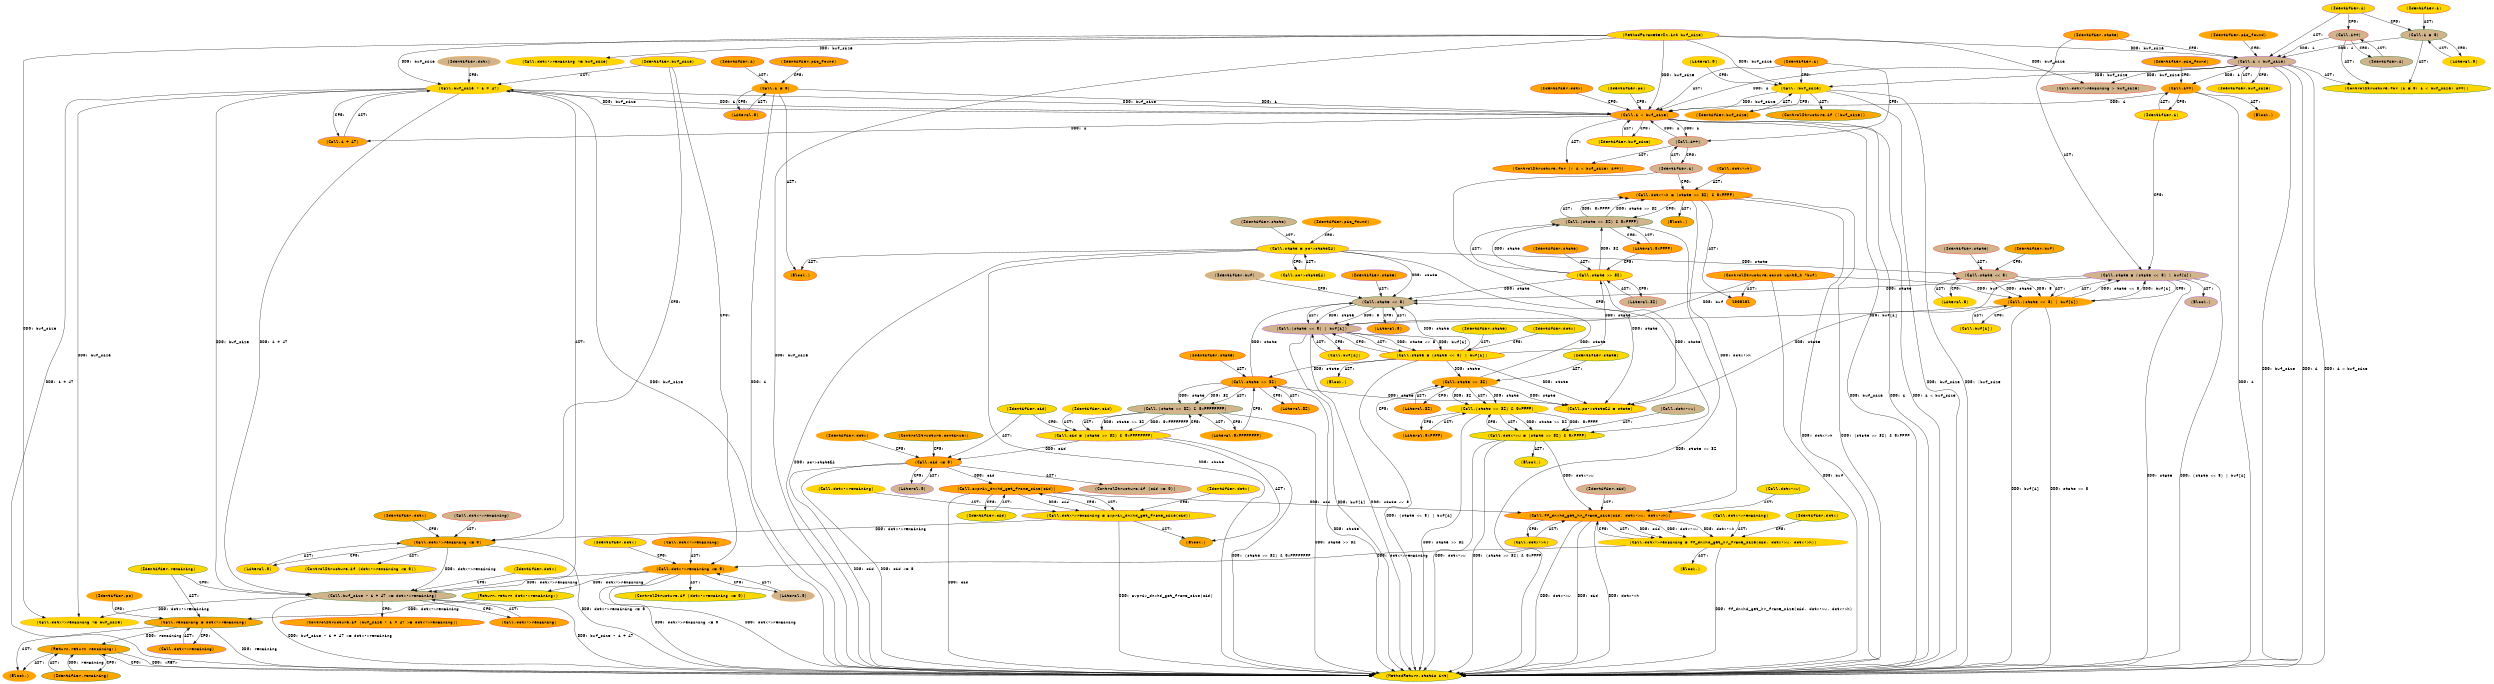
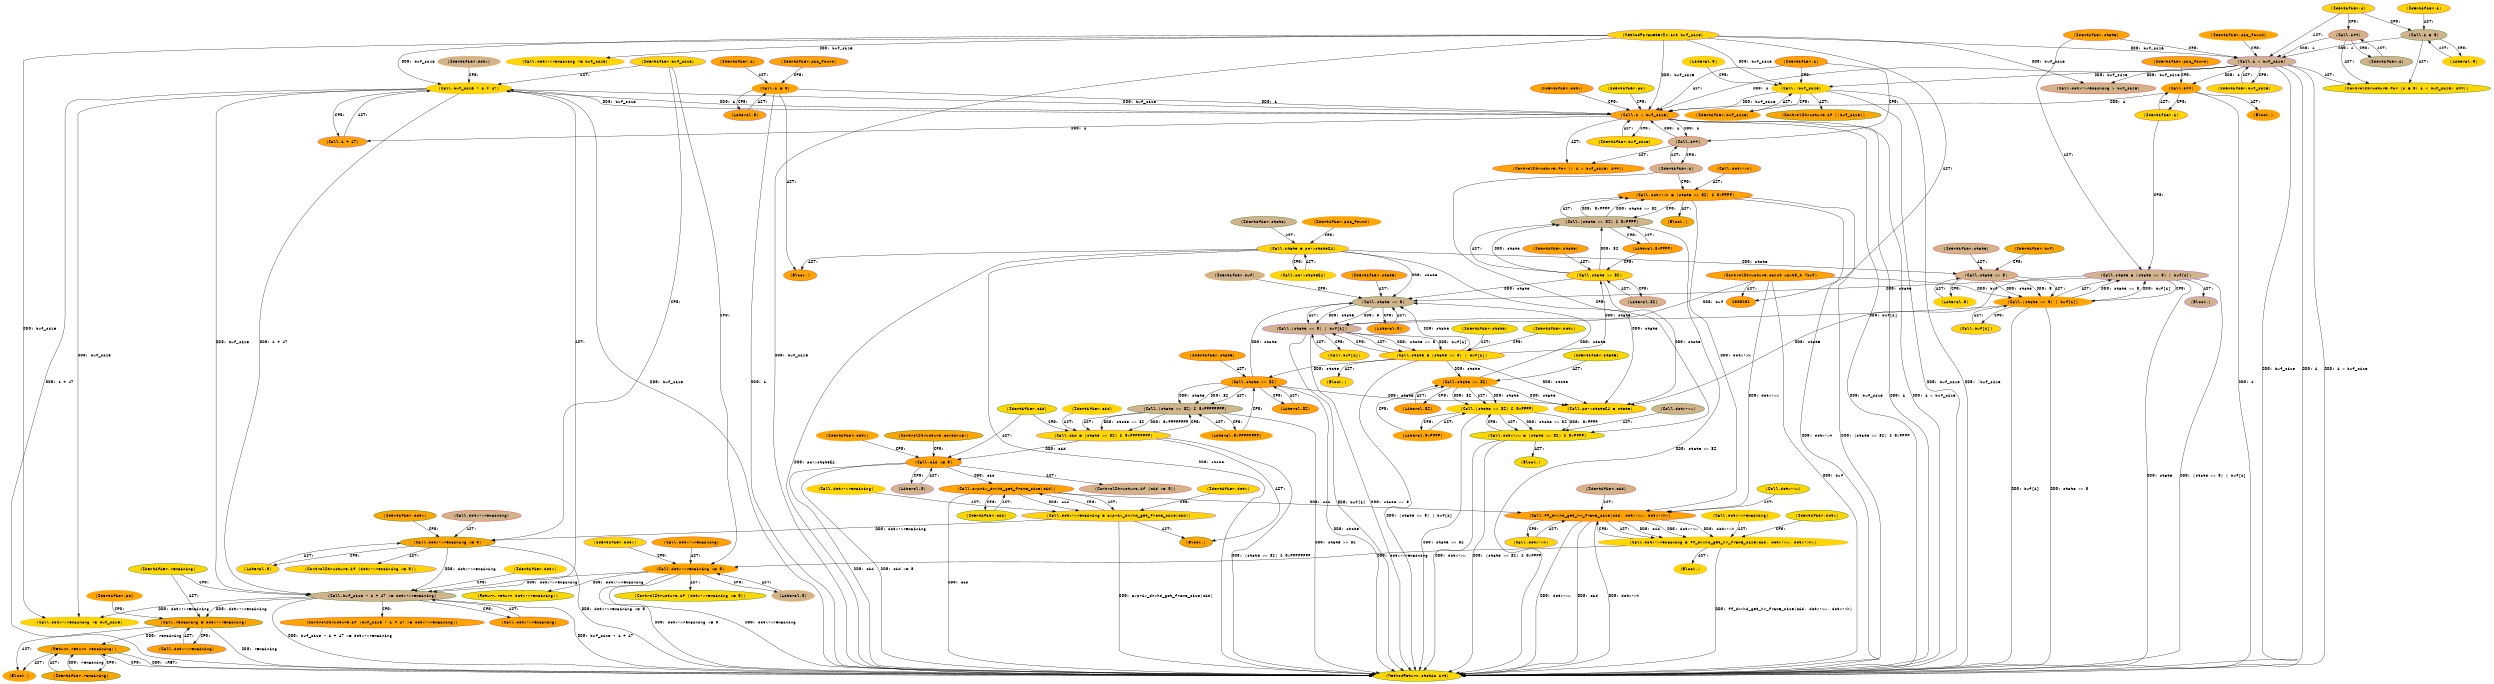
  digraph {
    fontname="DejaVu Sans Mono"
    node [color=red fillcolor=orange fontname="DejaVu Sans Mono" style=filled]
    edge [fontname="DejaVu Sans Mono"]
    n1 [color=darkgreen label="(Call,remaining = dctx->remaining)"]
    n2 [color=darkgreen label="(Return,return remaining;)"]
    n3 [color=darkorange label="(Block,)"]
    n4 [color=purple label="(Call,dctx->remaining)"]
    n5 [color=darkgreen fillcolor=gold label="(MethodReturn,static int)"]
    n6 [color=darkgreen label="(Identifier,remaining)"]
    n7 [color=darkgreen fillcolor=tan label="(Call,buf_size - i + 47 >= dctx->remaining)"]
    n8 [label="(Call,dctx->remaining)"]
    n9 [color=darkorange fillcolor=gold label="(Call,dctx->remaining -= buf_size)"]
    n10 [label="(ControlStructure,if (buf_size - i + 47 >= dctx->remaining))"]
    n11 [color=darkorange fillcolor=gold label="(Call,buf_size - i + 47)"]
    n12 [color=purple label="(Call,i < buf_size)"]
    n13 [color=purple label="(Call,i + 47)"]
    n14 [fillcolor=tan label="(Call,i++)"]
    n15 [fillcolor=gold label="(Identifier,buf_size)"]
    n16 [label="(ControlStructure,for (; i < buf_size; i++))"]
    n17 [fillcolor=tan label="(Identifier,i)"]
    n18 [color=darkgreen fillcolor=gold label="(Call,dctx->w = (state >> 32) & 0xFFFF)"]
    n19 [label="(Call,dctx->h = (state >> 32) & 0xFFFF)"]
    n20 [color=darkorange label="(Call,i = 0)"]
    n21 [label="(Block,)"]
    n22 [color=purple label="(Literal,0)"]
    n23 [color=darkorange label="(Call,i++)"]
    n24 [color=darkorange label="(Block,)"]
    n25 [fillcolor=gold label="(Identifier,i)"]
    n26 [color=purple fillcolor=tan label="(Call,state = (state << 8) | buf[i])"]
    n27 [color=purple fillcolor=tan label="(Call,i < buf_size)"]
    n28 [color=darkorange fillcolor=gold label="(Call,!buf_size)"]
    n29 [color=darkgreen fillcolor=gold label="(ControlStructure,for (i = 0; i < buf_size; i++))"]
    n30 [color=purple fillcolor=gold label="(Identifier,buf_size)"]
    n31 [fillcolor=tan label="(Call,dctx->remaining > buf_size)"]
    n32 [color=darkgreen label="(ControlStructure,if (!buf_size))"]
    n33 [color=darkorange label="(Identifier,buf_size)"]
    n34 [fillcolor=tan label="(Call,i++)"]
    n35 [color=darkgreen fillcolor=tan label="(Identifier,i)"]
    n36 [color=darkgreen fillcolor=tan label="(Call,i = 0)"]
    n37 [color=darkorange fillcolor=gold label="(Literal,0)"]
    n38 [color=purple fillcolor=gold label="(MethodParameterIn,int buf_size)"]
    n39 [color=darkorange fillcolor=gold label="(Call,dctx->remaining -= buf_size)"]
    1000101
    n41 [color=darkgreen label="(Call,dctx->remaining <= 0)"]
    n42 [color=purple fillcolor=gold label="(Literal,0)"]
    n43 [color=purple fillcolor=gold label="(ControlStructure,if (dctx->remaining <= 0))"]
    n44 [color=purple fillcolor=gold label="(Call,dctx->remaining = avpriv_dnxhd_get_frame_size(cid))"]
    n45 [label="(Call,avpriv_dnxhd_get_frame_size(cid))"]
    n46 [color=darkgreen label="(Block,)"]
    n47 [label="(Call,ff_dnxhd_get_hr_frame_size(cid, dctx->w, dctx->h))"]
    n48 [color=darkgreen fillcolor=gold label="(Identifier,cid)"]
    n49 [color=darkorange fillcolor=gold label="(Call,dctx->remaining = ff_dnxhd_get_hr_frame_size(cid, dctx->w, dctx->h))"]
    n50 [color=purple fillcolor=gold label="(Call,dctx->h)"]
    n51 [label="(Call,cid <= 0)"]
    n52 [color=purple fillcolor=tan label="(Literal,0)"]
    n53 [fillcolor=tan label="(ControlStructure,if (cid <= 0))"]
    n54 [color=purple fillcolor=gold label="(Call,cid = (state >> 32) & 0xFFFFFFFF)"]
    n55 [color=darkgreen fillcolor=tan label="(Call,(state >> 32) & 0xFFFFFFFF)"]
    n56 [color=darkorange label="(Literal,0xFFFFFFFF)"]
    n57 [label="(Call,state >> 32)"]
    n58 [color=darkgreen fillcolor=tan label="(Call,state << 8)"]
    n59 [fillcolor=gold label="(Call,pc->state64 = state)"]
    n60 [label="(Literal,32)"]
    n61 [color=purple fillcolor=tan label="(Call,(state << 8) | buf[i])"]
    n62 [color=purple label="(Literal,8)"]
    n63 [fillcolor=gold label="(Call,state = (state << 8) | buf[i])"]
    n64 [color=darkorange label="(Call,state >> 32)"]
    n65 [fillcolor=gold label="(Call,state >> 32)"]
    n66 [color=purple fillcolor=gold label="(Block,)"]
    n67 [fillcolor=gold label="(Call,buf[i])"]
    n68 [color=darkorange fillcolor=gold label="(Call,(state >> 32) & 0xFFFF)"]
    n69 [label="(Literal,32)"]
    n70 [color=darkgreen fillcolor=tan label="(Call,(state >> 32) & 0xFFFF)"]
    n71 [fillcolor=tan label="(Literal,32)"]
    n72 [color=darkorange label="(Call,(state << 8) | buf[i])"]
    n73 [color=purple fillcolor=tan label="(Block,)"]
    n74 [color=purple fillcolor=gold label="(Call,buf[i])"]
    n75 [fillcolor=tan label="(Call,state << 8)"]
    n76 [color=darkorange fillcolor=gold label="(Literal,8)"]
    n77 [color=purple fillcolor=gold label="(Call,state = pc->state64)"]
    n78 [color=darkorange fillcolor=gold label="(Call,pc->state64)"]
    n79 [label="(ControlStructure,const uint8_t *buf)"]
    n80 [color=darkorange label="(Literal,0xFFFF)"]
    n81 [label="(Literal,0xFFFF)"]
    n82 [color=darkorange label="(Call,dctx->remaining <= 0)"]
    n83 [color=darkorange fillcolor=tan label="(Literal,0)"]
    n84 [color=darkgreen fillcolor=gold label="(Return,return dctx->remaining;)"]
    n85 [color=darkgreen fillcolor=gold label="(ControlStructure,if (dctx->remaining <= 0))"]
    n86 [color=darkorange fillcolor=gold label="(Block,)"]
    n87 [color=darkgreen fillcolor=gold label="(Block,)"]
    n88 [color=darkgreen label="(Block,)"]
    n89 [label="(Call,dctx->remaining)"]
    n90 [color=darkgreen fillcolor=tan label="(Call,dctx->w)"]
    n91 [color=darkgreen fillcolor=gold label="(Call,dctx->w)"]
    n92 [fillcolor=tan label="(Call,dctx->remaining)"]
    n93 [color=darkorange fillcolor=gold label="(Call,dctx->remaining)"]
    n94 [color=darkorange fillcolor=gold label="(Identifier,dctx)"]
    n95 [label="(Identifier,i)"]
    n96 [fillcolor=gold label="(Identifier,i)"]
    n97 [color=darkorange fillcolor=gold label="(Literal,0)"]
    n98 [color=purple label="(Identifier,pic_found)"]
    n99 [color=darkorange fillcolor=gold label="(Call,dctx->remaining)"]
    n100 [color=darkorange label="(Identifier,dctx)"]
    n101 [color=darkorange fillcolor=tan label="(Identifier,dctx)"]
    n102 [color=darkgreen fillcolor=gold label="(Identifier,state)"]
    n103 [color=purple fillcolor=gold label="(Identifier,dctx)"]
    n104 [color=darkgreen fillcolor=gold label="(Identifier,cid)"]
    n105 [color=darkgreen fillcolor=tan label="(Identifier,state)"]
    n106 [label="(Identifier,dctx)"]
    n107 [color=purple fillcolor=gold label="(Identifier,i)"]
    n108 [label="(Identifier,state)"]
    n109 [color=darkgreen fillcolor=gold label="(Identifier,pc)"]
    n110 [color=darkorange fillcolor=gold label="(Identifier,cid)"]
    n111 [color=darkgreen fillcolor=gold label="(Identifier,dctx)"]
    n112 [color=darkgreen fillcolor=gold label="(Identifier,state)"]
    n113 [color=darkorange fillcolor=tan label="(Identifier,buf)"]
    n114 [label="(Identifier,i)"]
    n115 [color=purple label="(Identifier,state)"]
    n116 [label="(Identifier,state)"]
    n117 [color=darkorange label="(Identifier,pic_found)"]
    n118 [color=darkgreen label="(Identifier,dctx)"]
    n119 [color=darkgreen fillcolor=gold label="(Identifier,remaining)"]
    n120 [fillcolor=tan label="(Identifier,state)"]
    n121 [color=darkgreen label="(ControlStructure,continue;)"]
    n122 [color=purple fillcolor=gold label="(Identifier,buf_size)"]
    n123 [color=purple fillcolor=gold label="(Identifier,dctx)"]
    n124 [color=purple label="(Identifier,pic_found)"]
    n125 [color=darkgreen label="(Identifier,buf)"]
    n126 [color=purple label="(Call,dctx->h)"]
    n127 [color=darkorange label="(Identifier,pic_found)"]
    n128 [color=darkgreen fillcolor=gold label="(Identifier,dctx)"]
    n129 [color=purple label="(Identifier,state)"]
    n130 [fillcolor=tan label="(Identifier,cid)"]
    n131 [color=darkorange label="(Identifier,pc)"]
    n1 -> n2 [label="DDG: remaining"]
    n1 -> n3 [label="AST: "]
    n1 -> n4 [label="CFG: "]
    n1 -> n5 [label="DDG: remaining"]
    n2 -> n3 [label="AST: "]
    n2 -> n5 [label="DDG: <RET>"]
    n2 -> n6 [label="CFG: "]
    n4 -> n1 [label="AST: "]
    n5 -> n2 [label="CFG: "]
    n6 -> n2 [label="AST: "]
    n6 -> n2 [label="DDG: remaining"]
-   n84 -> n1 [label="DDG: dctx->remaining"]
+   n7 -> n1 [label="DDG: dctx->remaining"]
    n7 -> n5 [label="DDG: buf_size - i + 47 >= dctx->remaining"]
    n7 -> n5 [label="DDG: buf_size - i + 47"]
    n7 -> n8 [label="CFG: "]
    n7 -> n9 [label="DDG: dctx->remaining"]
    n7 -> n10 [label="CFG: "]
    n8 -> n7 [label="AST: "]
    n11 -> n5 [label="DDG: buf_size"]
    n11 -> n5 [label="DDG: i + 47"]
    n11 -> n7 [label="AST: "]
    n11 -> n7 [label="DDG: buf_size"]
    n11 -> n7 [label="DDG: i + 47"]
    n11 -> n9 [label="DDG: buf_size"]
    n11 -> n12 [label="DDG: buf_size"]
    n11 -> n13 [label="CFG: "]
    n12 -> n5 [label="DDG: buf_size"]
    n12 -> n5 [label="DDG: i"]
    n12 -> n5 [label="DDG: i < buf_size"]
    n12 -> n11 [label="DDG: buf_size"]
    n12 -> n11 [label="DDG: i"]
    n12 -> n13 [label="DDG: i"]
    n12 -> n14 [label="DDG: i"]
    n12 -> n15 [label="CFG: "]
    n12 -> n16 [label="AST: "]
    n13 -> n11 [label="AST: "]
    n14 -> n12 [label="DDG: i"]
    n14 -> n16 [label="AST: "]
    n14 -> n17 [label="CFG: "]
    n15 -> n12 [label="AST: "]
    n17 -> n14 [label="AST: "]
    n17 -> n18 [label="CFG: "]
    n17 -> n19 [label="CFG: "]
    n18 -> n5 [label="DDG: dctx->w"]
    n18 -> n5 [label="DDG: (state >> 32) & 0xFFFF"]
-   n18 -> n47 [label="DDG: dctx->w"]
+   n79 -> n47 [label="DDG: dctx->w"]
    n18 -> n68 [label="CFG: "]
    n18 -> n87 [label="AST: "]
    n19 -> n5 [label="DDG: dctx->h"]
    n19 -> n5 [label="DDG: (state >> 32) & 0xFFFF"]
    n19 -> n47 [label="DDG: dctx->h"]
    n19 -> n70 [label="CFG: "]
    n19 -> n88 [label="AST: "]
    n20 -> n5 [label="DDG: i"]
    n20 -> n12 [label="DDG: i"]
    n20 -> n21 [label="AST: "]
    n20 -> n22 [label="CFG: "]
    n22 -> n20 [label="AST: "]
    n23 -> n5 [label="DDG: i"]
    n23 -> n12 [label="DDG: i"]
    n23 -> n24 [label="AST: "]
    n23 -> n25 [label="CFG: "]
    n25 -> n23 [label="AST: "]
    n25 -> n26 [label="CFG: "]
    n26 -> n5 [label="DDG: state"]
    n26 -> n5 [label="DDG: (state << 8) | buf[i]"]
    n26 -> n58 [label="DDG: state"]
    n26 -> n59 [label="DDG: state"]
    n26 -> n72 [label="CFG: "]
    n26 -> n73 [label="AST: "]
    n27 -> n5 [label="DDG: buf_size"]
    n27 -> n5 [label="DDG: i"]
    n27 -> n5 [label="DDG: i < buf_size"]
    n27 -> n12 [label="DDG: i"]
    n27 -> n23 [label="DDG: i"]
    n27 -> n28 [label="DDG: buf_size"]
    n27 -> n29 [label="AST: "]
    n27 -> n30 [label="CFG: "]
    n27 -> n31 [label="DDG: buf_size"]
    n28 -> n5 [label="DDG: !buf_size"]
    n28 -> n5 [label="DDG: buf_size"]
    n28 -> n12 [label="DDG: buf_size"]
    n28 -> n32 [label="AST: "]
    n28 -> n33 [label="CFG: "]
    n30 -> n27 [label="AST: "]
    n33 -> n28 [label="AST: "]
    n34 -> n27 [label="DDG: i"]
    n34 -> n29 [label="AST: "]
    n34 -> n35 [label="CFG: "]
    n35 -> n34 [label="AST: "]
    n36 -> n27 [label="DDG: i"]
    n36 -> n29 [label="AST: "]
    n36 -> n37 [label="CFG: "]
    n37 -> n36 [label="AST: "]
    n38 -> n5 [label="DDG: buf_size"]
    n38 -> n9 [label="DDG: buf_size"]
    n38 -> n11 [label="DDG: buf_size"]
    n38 -> n12 [label="DDG: buf_size"]
    n38 -> n27 [label="DDG: buf_size"]
    n38 -> n28 [label="DDG: buf_size"]
    n38 -> n31 [label="DDG: buf_size"]
    n38 -> n39 [label="DDG: buf_size"]
-   n19 -> 1000101 [label="AST: "]
+   n38 -> 1000101 [label="AST: "]
    n41 -> n5 [label="DDG: dctx->remaining <= 0"]
    n41 -> n7 [label="DDG: dctx->remaining"]
    n41 -> n42 [label="CFG: "]
    n41 -> n43 [label="AST: "]
    n42 -> n41 [label="AST: "]
    n44 -> n5 [label="DDG: avpriv_dnxhd_get_frame_size(cid)"]
    n44 -> n41 [label="DDG: dctx->remaining"]
    n44 -> n45 [label="CFG: "]
    n44 -> n46 [label="AST: "]
    n45 -> n5 [label="DDG: cid"]
    n45 -> n44 [label="AST: "]
    n45 -> n44 [label="DDG: cid"]
    n45 -> n47 [label="DDG: cid"]
    n45 -> n48 [label="CFG: "]
    n47 -> n5 [label="DDG: dctx->w"]
    n47 -> n5 [label="DDG: cid"]
    n47 -> n5 [label="DDG: dctx->h"]
    n47 -> n49 [label="AST: "]
    n47 -> n49 [label="DDG: cid"]
    n47 -> n49 [label="DDG: dctx->w"]
    n47 -> n49 [label="DDG: dctx->h"]
    n47 -> n50 [label="CFG: "]
    n48 -> n45 [label="AST: "]
    n49 -> n5 [label="DDG: ff_dnxhd_get_hr_frame_size(cid, dctx->w, dctx->h)"]
    n49 -> n47 [label="CFG: "]
    n49 -> n82 [label="DDG: dctx->remaining"]
    n49 -> n86 [label="AST: "]
    n50 -> n47 [label="AST: "]
    n51 -> n5 [label="DDG: cid"]
    n51 -> n5 [label="DDG: cid <= 0"]
    n51 -> n45 [label="DDG: cid"]
    n51 -> n52 [label="CFG: "]
    n51 -> n53 [label="AST: "]
    n52 -> n51 [label="AST: "]
    n54 -> n5 [label="DDG: (state >> 32) & 0xFFFFFFFF"]
    n54 -> n46 [label="AST: "]
    n54 -> n51 [label="DDG: cid"]
    n54 -> n55 [label="CFG: "]
    n55 -> n5 [label="DDG: state >> 32"]
    n55 -> n54 [label="AST: "]
    n55 -> n54 [label="DDG: state >> 32"]
    n55 -> n54 [label="DDG: 0xFFFFFFFF"]
    n55 -> n56 [label="CFG: "]
    n56 -> n55 [label="AST: "]
    n56 -> n57 [label="CFG: "]
    n57 -> n5 [label="DDG: state"]
    n57 -> n55 [label="AST: "]
    n57 -> n55 [label="DDG: state"]
    n57 -> n55 [label="DDG: 32"]
    n57 -> n58 [label="DDG: state"]
    n57 -> n59 [label="DDG: state"]
    n57 -> n60 [label="CFG: "]
    n58 -> n61 [label="AST: "]
    n58 -> n61 [label="DDG: state"]
    n58 -> n61 [label="DDG: 8"]
    n58 -> n62 [label="CFG: "]
    n60 -> n57 [label="AST: "]
    n61 -> n5 [label="DDG: buf[i]"]
    n61 -> n5 [label="DDG: state << 8"]
    n61 -> n63 [label="AST: "]
    n61 -> n63 [label="DDG: state << 8"]
    n61 -> n63 [label="DDG: buf[i]"]
    n61 -> n67 [label="CFG: "]
    n62 -> n58 [label="AST: "]
    n63 -> n5 [label="DDG: (state << 8) | buf[i]"]
    n63 -> n57 [label="DDG: state"]
    n63 -> n58 [label="DDG: state"]
    n63 -> n59 [label="DDG: state"]
    n63 -> n61 [label="CFG: "]
    n63 -> n64 [label="DDG: state"]
    n63 -> n65 [label="DDG: state"]
    n63 -> n66 [label="AST: "]
    n64 -> n58 [label="DDG: state"]
    n64 -> n59 [label="DDG: state"]
    n64 -> n68 [label="AST: "]
    n64 -> n68 [label="DDG: state"]
    n64 -> n68 [label="DDG: 32"]
    n64 -> n69 [label="CFG: "]
    n65 -> n58 [label="DDG: state"]
    n65 -> n59 [label="DDG: state"]
    n65 -> n70 [label="AST: "]
    n65 -> n70 [label="DDG: state"]
    n65 -> n70 [label="DDG: 32"]
    n65 -> n71 [label="CFG: "]
    n67 -> n61 [label="AST: "]
    n68 -> n5 [label="DDG: state >> 32"]
    n68 -> n18 [label="AST: "]
    n68 -> n18 [label="DDG: state >> 32"]
    n68 -> n18 [label="DDG: 0xFFFF"]
    n68 -> n80 [label="CFG: "]
    n69 -> n64 [label="AST: "]
    n70 -> n5 [label="DDG: state >> 32"]
    n70 -> n19 [label="AST: "]
    n70 -> n19 [label="DDG: state >> 32"]
    n70 -> n19 [label="DDG: 0xFFFF"]
    n70 -> n81 [label="CFG: "]
    n71 -> n65 [label="AST: "]
    n72 -> n5 [label="DDG: buf[i]"]
    n72 -> n5 [label="DDG: state << 8"]
    n72 -> n26 [label="AST: "]
    n72 -> n26 [label="DDG: state << 8"]
    n72 -> n26 [label="DDG: buf[i]"]
    n72 -> n61 [label="DDG: buf[i]"]
    n72 -> n74 [label="CFG: "]
    n74 -> n72 [label="AST: "]
    n75 -> n72 [label="AST: "]
    n75 -> n72 [label="DDG: state"]
    n75 -> n72 [label="DDG: 8"]
    n75 -> n76 [label="CFG: "]
    n76 -> n75 [label="AST: "]
    n77 -> n5 [label="DDG: state"]
    n77 -> n5 [label="DDG: pc->state64"]
    n77 -> n21 [label="AST: "]
    n77 -> n58 [label="DDG: state"]
    n77 -> n59 [label="DDG: state"]
    n77 -> n75 [label="DDG: state"]
    n77 -> n78 [label="CFG: "]
    n78 -> n77 [label="AST: "]
    n79 -> n5 [label="DDG: buf"]
    n79 -> 1000101 [label="AST: "]
    n79 -> n61 [label="DDG: buf"]
    n79 -> n72 [label="DDG: buf"]
    n80 -> n64 [label="CFG: "]
    n80 -> n68 [label="AST: "]
    n81 -> n65 [label="CFG: "]
    n81 -> n70 [label="AST: "]
    n82 -> n5 [label="DDG: dctx->remaining <= 0"]
    n82 -> n5 [label="DDG: dctx->remaining"]
    n82 -> n7 [label="DDG: dctx->remaining"]
    n82 -> n83 [label="CFG: "]
    n82 -> n84 [label="DDG: dctx->remaining"]
    n82 -> n85 [label="AST: "]
    n83 -> n82 [label="AST: "]
    n89 -> n82 [label="AST: "]
    n90 -> n18 [label="AST: "]
    n91 -> n47 [label="AST: "]
    n92 -> n41 [label="AST: "]
    n93 -> n44 [label="AST: "]
    n94 -> n7 [label="CFG: "]
    n95 -> n20 [label="AST: "]
    n96 -> n36 [label="AST: "]
    n97 -> n28 [label="CFG: "]
    n98 -> n20 [label="CFG: "]
    n99 -> n49 [label="AST: "]
    n100 -> n51 [label="CFG: "]
    n101 -> n11 [label="CFG: "]
    n102 -> n63 [label="AST: "]
    n103 -> n44 [label="CFG: "]
    n104 -> n51 [label="AST: "]
    n104 -> n54 [label="CFG: "]
    n105 -> n77 [label="AST: "]
    n106 -> n12 [label="CFG: "]
    n107 -> n27 [label="AST: "]
    n107 -> n34 [label="CFG: "]
    n107 -> n36 [label="CFG: "]
    n108 -> n26 [label="AST: "]
    n108 -> n27 [label="CFG: "]
    n109 -> n12 [label="CFG: "]
    n110 -> n54 [label="AST: "]
    n111 -> n49 [label="CFG: "]
    n112 -> n64 [label="AST: "]
    n113 -> n58 [label="CFG: "]
    n114 -> n12 [label="AST: "]
    n114 -> n14 [label="CFG: "]
    n114 -> n28 [label="CFG: "]
    n115 -> n58 [label="AST: "]
    n116 -> n57 [label="AST: "]
    n117 -> n77 [label="CFG: "]
    n118 -> n41 [label="CFG: "]
    n119 -> n1 [label="AST: "]
    n119 -> n7 [label="CFG: "]
    n120 -> n75 [label="AST: "]
    n121 -> n51 [label="CFG: "]
    n122 -> n11 [label="AST: "]
    n122 -> n41 [label="CFG: "]
    n122 -> n82 [label="CFG: "]
    n123 -> n82 [label="CFG: "]
    n124 -> n23 [label="CFG: "]
    n125 -> n75 [label="CFG: "]
    n126 -> n19 [label="AST: "]
    n127 -> n27 [label="CFG: "]
    n128 -> n63 [label="CFG: "]
    n129 -> n65 [label="AST: "]
    n130 -> n47 [label="AST: "]
    n131 -> n1 [label="CFG: "]
  }
